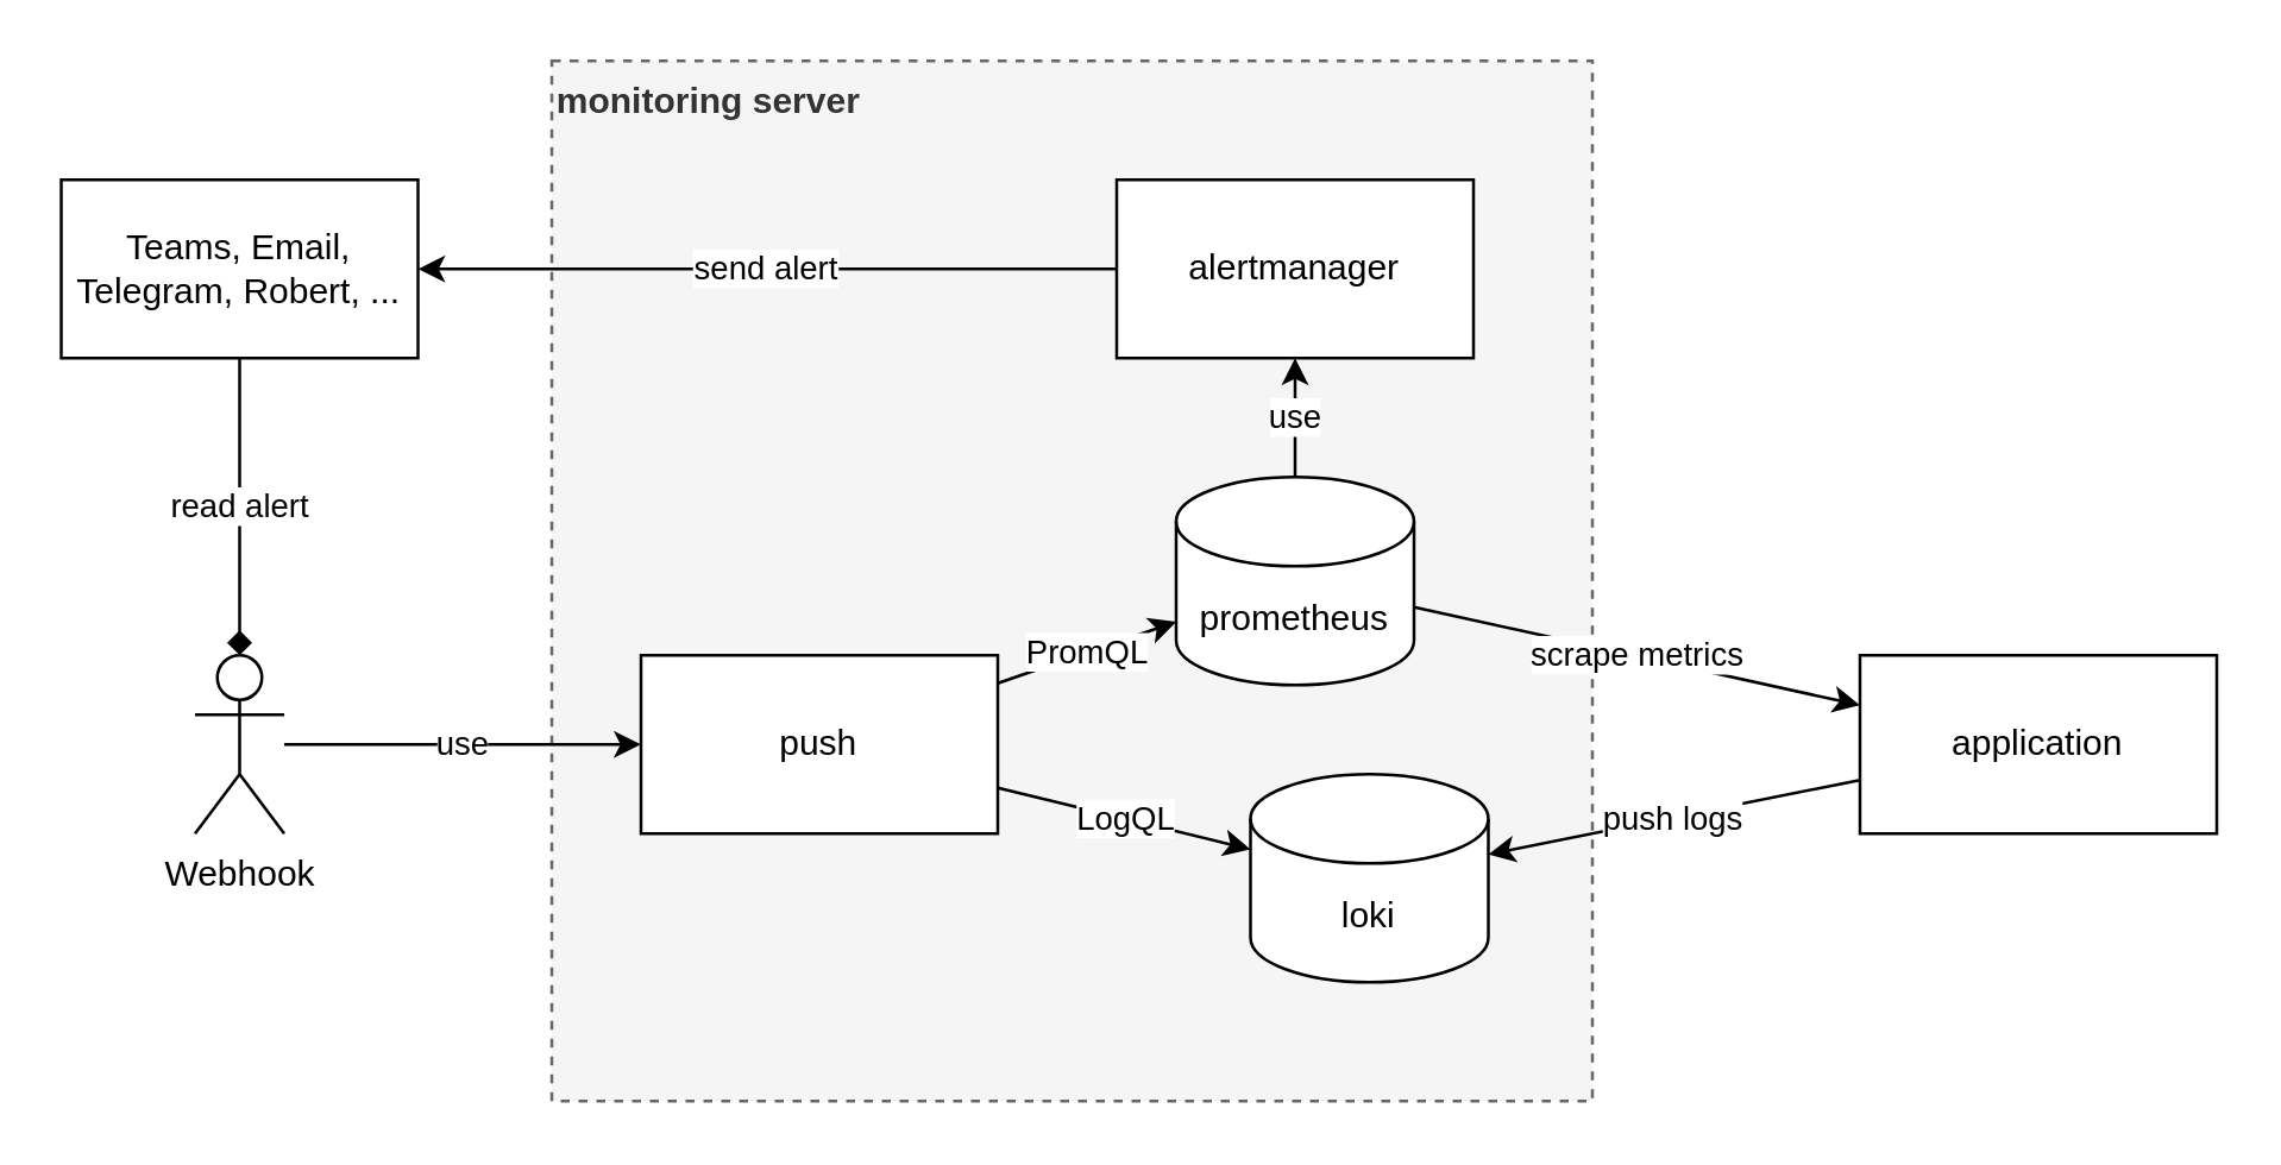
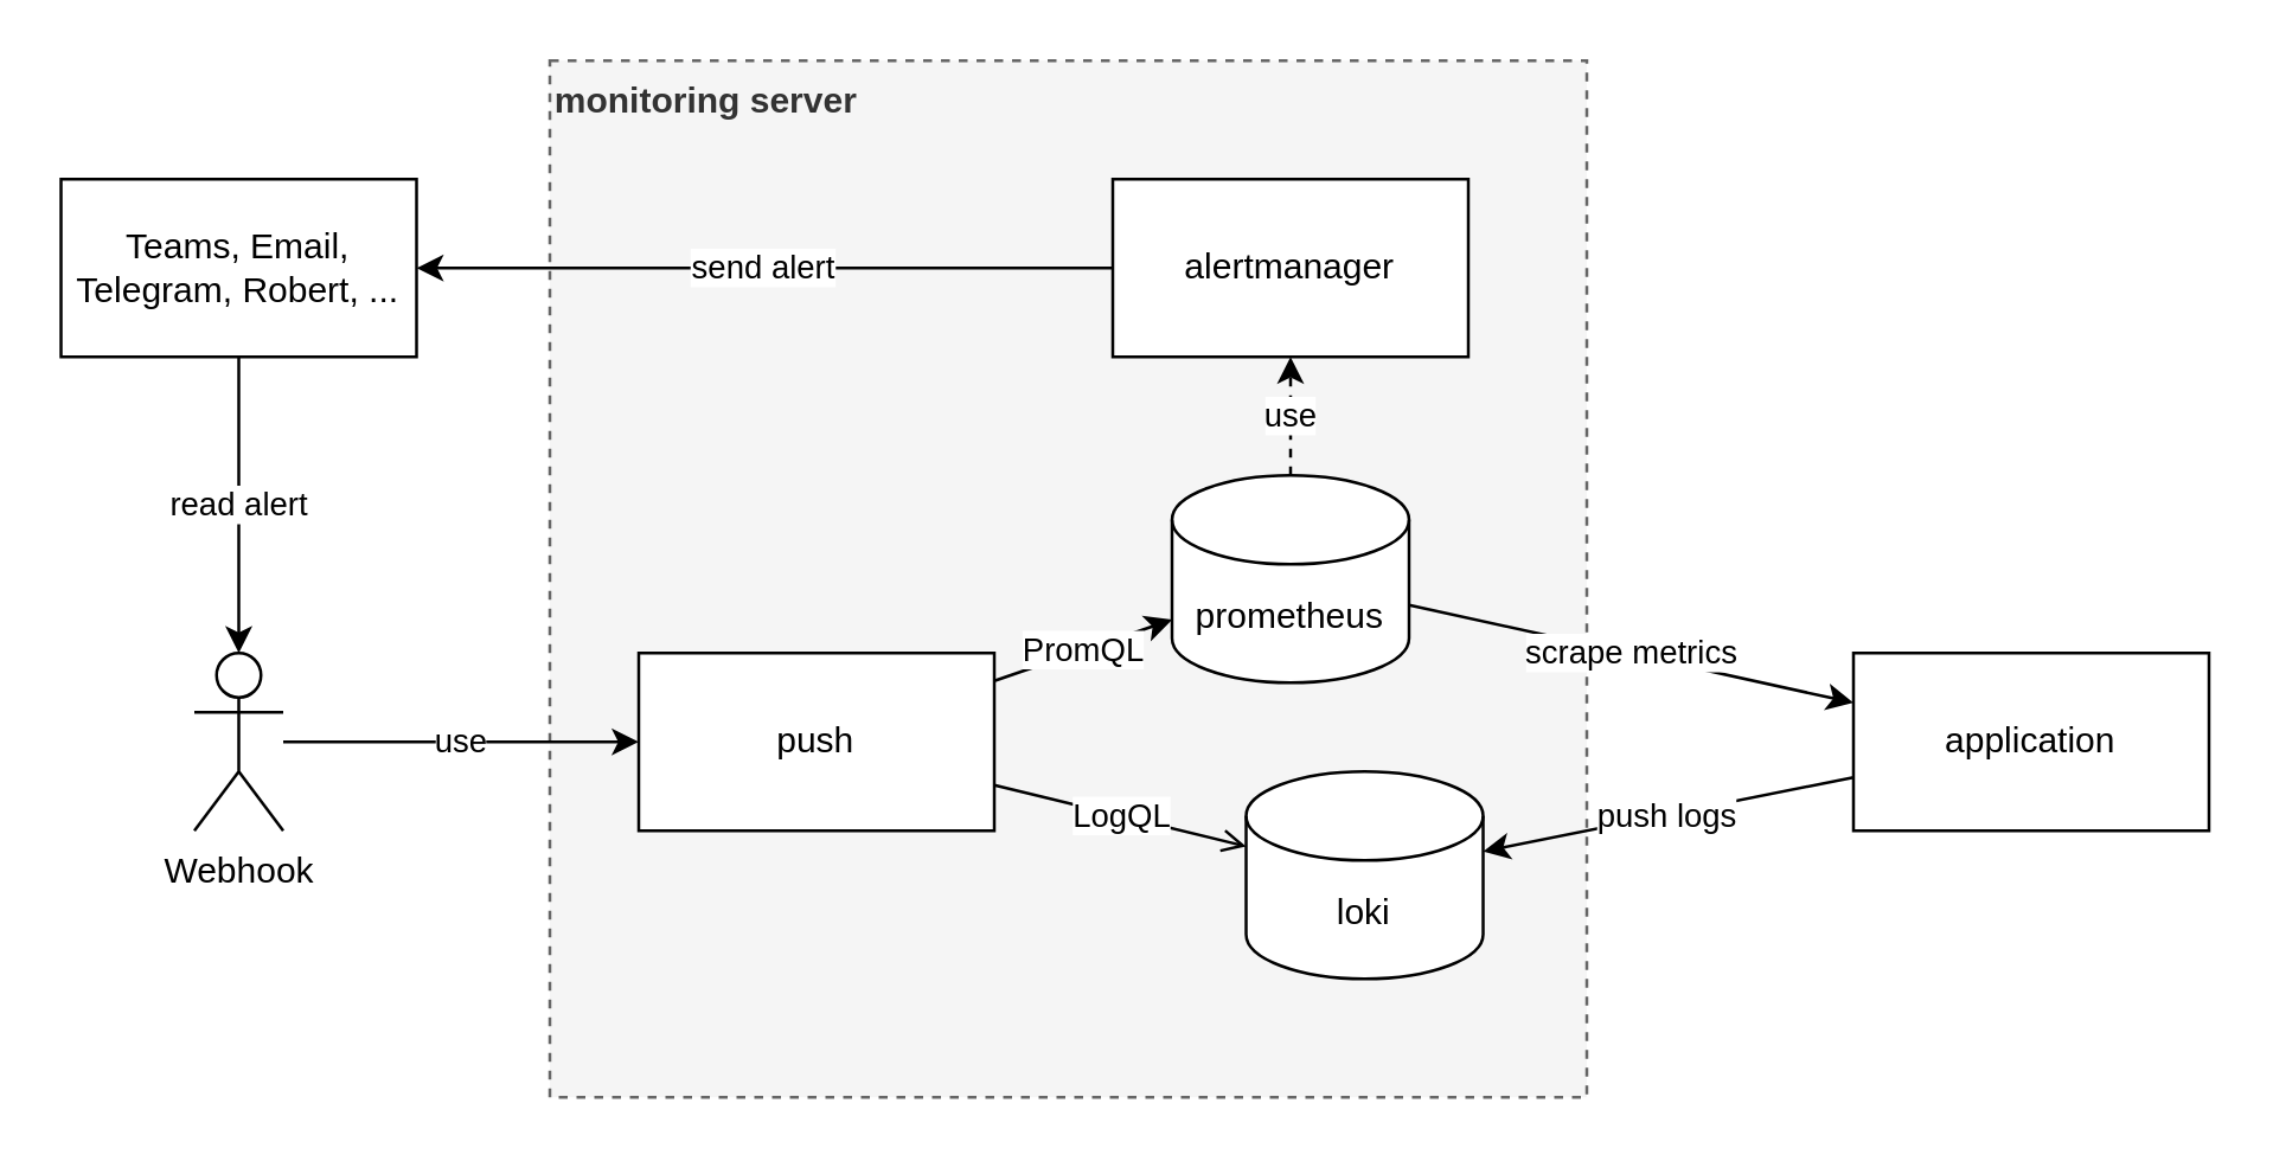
  <mxCell id="0" />
  <mxCell id="1" parent="0" />
  <mxCell id="2" value="monitoring server" style="rounded=0;whiteSpace=wrap;html=1;align=left;verticalAlign=top;dashed=1;fillColor=#f5f5f5;fontColor=#333333;strokeColor=#666666;fontStyle=1" vertex="1" parent="1"><mxGeometry x="185" y="20" width="350" height="350" as="geometry" /></mxCell>
  <mxCell id="3" value="scrape metrics" style="edgeStyle=none;rounded=0;orthogonalLoop=1;jettySize=auto;html=1;" edge="1" parent="1" source="5" target="13"><mxGeometry relative="1" as="geometry" /></mxCell>
- <mxCell id="4" value="use" style="edgeStyle=none;rounded=0;orthogonalLoop=1;jettySize=auto;html=1;" edge="1" parent="1" source="5" target="17"><mxGeometry relative="1" as="geometry" /></mxCell>
+ <mxCell id="4" value="use" style="edgeStyle=none;rounded=0;orthogonalLoop=1;jettySize=auto;html=1;dashed=1;" edge="1" parent="1" source="5" target="17"><mxGeometry relative="1" as="geometry" /></mxCell>
  <mxCell id="5" value="prometheus" style="shape=cylinder3;whiteSpace=wrap;html=1;boundedLbl=1;backgroundOutline=1;size=15;" vertex="1" parent="1"><mxGeometry x="395" y="160" width="80" height="70" as="geometry" /></mxCell>
  <mxCell id="6" value="loki" style="shape=cylinder3;whiteSpace=wrap;html=1;boundedLbl=1;backgroundOutline=1;size=15;" vertex="1" parent="1"><mxGeometry x="420" y="260" width="80" height="70" as="geometry" /></mxCell>
  <mxCell id="7" value="PromQL" style="rounded=0;orthogonalLoop=1;jettySize=auto;html=1;" edge="1" parent="1" source="9" target="5"><mxGeometry relative="1" as="geometry" /></mxCell>
- <mxCell id="8" value="LogQL" style="edgeStyle=none;rounded=0;orthogonalLoop=1;jettySize=auto;html=1;" edge="1" parent="1" source="9" target="6"><mxGeometry relative="1" as="geometry" /></mxCell>
+ <mxCell id="8" value="LogQL" style="edgeStyle=none;rounded=0;orthogonalLoop=1;jettySize=auto;html=1;endArrow=open;" edge="1" parent="1" source="9" target="6"><mxGeometry relative="1" as="geometry" /></mxCell>
  <mxCell id="9" value="push" style="rounded=0;whiteSpace=wrap;html=1;" vertex="1" parent="1"><mxGeometry x="215" y="220" width="120" height="60" as="geometry" /></mxCell>
  <mxCell id="10" value="use" style="edgeStyle=none;rounded=0;orthogonalLoop=1;jettySize=auto;html=1;" edge="1" parent="1" source="11" target="9"><mxGeometry relative="1" as="geometry" /></mxCell>
  <mxCell id="11" value="Webhook" style="shape=umlActor;verticalLabelPosition=bottom;verticalAlign=top;html=1;outlineConnect=0;" vertex="1" parent="1"><mxGeometry x="65" y="220" width="30" height="60" as="geometry" /></mxCell>
  <mxCell id="12" value="push logs" style="edgeStyle=none;rounded=0;orthogonalLoop=1;jettySize=auto;html=1;" edge="1" parent="1" source="13" target="6"><mxGeometry relative="1" as="geometry" /></mxCell>
  <mxCell id="13" value="application" style="rounded=0;whiteSpace=wrap;html=1;" vertex="1" parent="1"><mxGeometry x="625" y="220" width="120" height="60" as="geometry" /></mxCell>
  <mxCell id="14" value="send alert" style="edgeStyle=none;rounded=0;orthogonalLoop=1;jettySize=auto;html=1;" edge="1" parent="1" target="16" source="17"><mxGeometry relative="1" as="geometry"><mxPoint x="375.002" y="650" as="sourcePoint" /><mxPoint x="351.1" y="570" as="targetPoint" /></mxGeometry></mxCell>
- <mxCell id="15" value="read alert" style="edgeStyle=none;rounded=0;orthogonalLoop=1;jettySize=auto;html=1;endArrow=diamond;" edge="1" parent="1" source="16" target="11"><mxGeometry relative="1" as="geometry" /></mxCell>
+ <mxCell id="15" value="read alert" style="edgeStyle=none;rounded=0;orthogonalLoop=1;jettySize=auto;html=1;" edge="1" parent="1" source="16" target="11"><mxGeometry relative="1" as="geometry" /></mxCell>
  <mxCell id="16" value="Teams, Email, Telegram, Robert, ..." style="rounded=0;whiteSpace=wrap;html=1;" vertex="1" parent="1"><mxGeometry x="20" y="60" width="120" height="60" as="geometry" /></mxCell>
  <mxCell id="17" value="alertmanager" style="rounded=0;whiteSpace=wrap;html=1;" vertex="1" parent="1"><mxGeometry x="375" y="60" width="120" height="60" as="geometry" /></mxCell>
